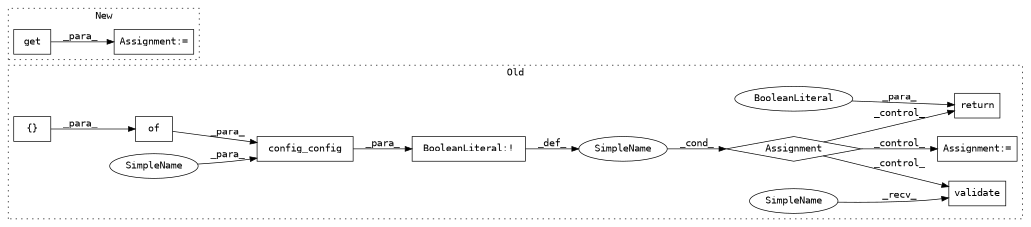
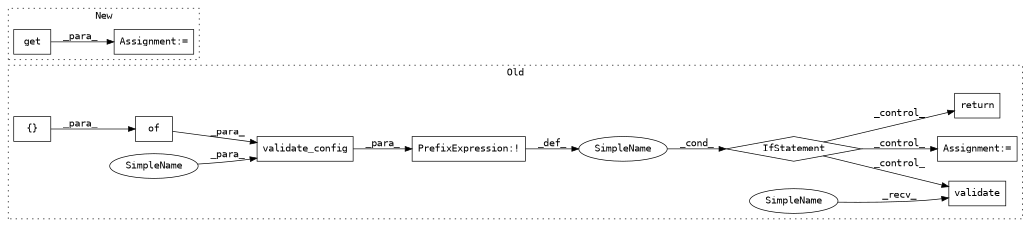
  digraph {
    fontname="DejaVu Sans Mono"
    rankdir=LR
    node [a=32 fontname="DejaVu Sans Mono" l=1 shape=box]
    edge [fontname="DejaVu Sans Mono"]
-   n1 [l="16,1" label=config_config s="1952,2022"]
-   n2 [a=25 l="4,2" label=Assignment s="1947,2023" shape=diamond]
-   n3 [a=38 label="BooleanLiteral:!" s=1951]
+   n1 [l="16,1" label=validate_config s="1952,2022"]
+   n2 [a=25 l="4,2" label=IfStatement s="1947,2023" shape=diamond]
+   n3 [a=38 label="PrefixExpression:!" s=1951]
    n4 [l="3,1" label=of s="1979,2013"]
    n5 [a=4 l="1,1" label="{}" s="1998,2012"]
    n6 [a=42 label=SimpleName shape=ellipse l=""]
    n7 [a=41 l=7 label=return s=2315]
-   n8 [a=9 l=5 label=BooleanLiteral s=2322 shape=ellipse]
    n9 [a=7 label="Assignment:=" s=2418]
    n10 [l="6,1" label=validate s="2233,2306"]
    n11 [a=42 l=7 label=SimpleName s=2015 shape=ellipse]
    n12 [a=42 l=7 label=SimpleName s=2225 shape=ellipse]
    n13 [l="4,1" label=get s="3240,3256"]
    n14 [a=7 label="Assignment:=" s=3224]
    subgraph cluster_1 {
      label=Old
      style=dotted
      n1
      n2
      n3
      n4
      n5
      n6
      n7
-     n8
      n9
      n10
      n11
      n12
    }
    subgraph cluster_2 {
      label=New
      style=dotted
      n13
      n14
    }
    n1 -> n3 [label=_para_]
    n2 -> n7 [label=_control_]
    n2 -> n9 [label=_control_]
    n2 -> n10 [label=_control_]
    n3 -> n6 [label=_def_]
    n4 -> n1 [label=_para_]
    n5 -> n4 [label=_para_]
    n6 -> n2 [label=_cond_]
-   n8 -> n7 [label=_para_]
    n11 -> n1 [label=_para_]
    n12 -> n10 [label=_recv_]
    n13 -> n14 [label=_para_]
  }
